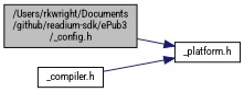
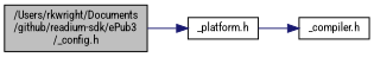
  digraph {
    rankdir=LR
    fontname="Roboto Condensed"
    node [color=black fillcolor=white fontname="Roboto Condensed" fontsize=10 shape=record style=filled]
    edge [color=midnightblue fontname="Roboto Condensed" fontsize=10 labelfontname=Helvetica labelfontsize=10 style=solid]
    n1 [fillcolor=grey75 fontcolor=black height=0.2 label="/Users/rkwright/Documents\l/github/readium-sdk/ePub3\l/_config.h" width=0.4]
    n2 [height=0.2 label="_platform.h" width=0.4]
    n3 [height=0.2 label="_compiler.h" width=0.4]
    n1 -> n2
-   n3 -> n2
+   n2 -> n3
  }
